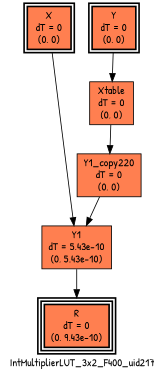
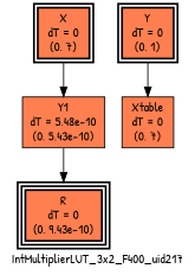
  digraph {
    fontname="Patrick Hand"
    label=IntMultiplierLUT_3x2_F400_uid217
    labeljust=right
    labelloc=bottom
    nodesep=0.25
    ranksep=0.5
    node [color=black fillcolor=coral fontname="Patrick Hand" peripheries=1 shape=box style="bold, filled"]
    edge [arrowhead=normal arrowsize=1.0 arrowtail=normal color=black dir=forward fontname="Patrick Hand"]
-   n1 [label="X\ndT = 0\n(0, 0)" peripheries=2]
-   n2 [label="Y\ndT = 0\n(0, 0)" peripheries=2]
+   n1 [label="X\ndT = 0\n(0, 7)" peripheries=2]
+   n2 [label="Y\ndT = 0\n(0, 1)" peripheries=2]
    n3 [label="R\ndT = 0\n(0, 9.43e-10)" peripheries=3]
-   n4 [label="Y1\ndT = 5.43e-10\n(0, 5.43e-10)" style=filled]
-   n5 [label="Xtable\ndT = 0\n(0, 0)" style=filled]
-   n6 [label="Y1_copy220\ndT = 0\n(0, 0)" style=filled]
+   n4 [label="Y1\ndT = 5.48e-10\n(0, 5.43e-10)" style=filled]
+   n5 [label="Xtable\ndT = 0\n(0, 7)" style=filled]
    subgraph sub_1 {
      rank=same
      n1
      n2
    }
    subgraph sub_2 {
      rank=same
      n3
    }
    n1 -> n4
    n2 -> n5
    n4 -> n3
-   n5 -> n6
-   n6 -> n4
  }
